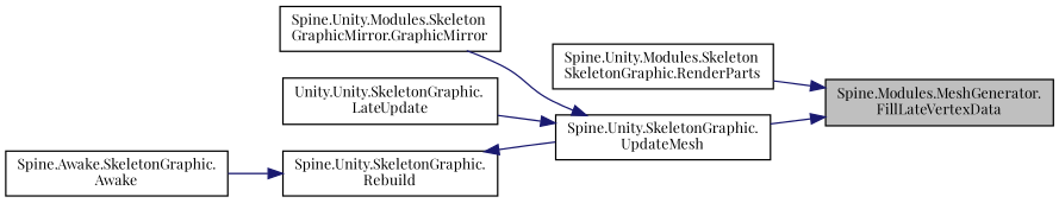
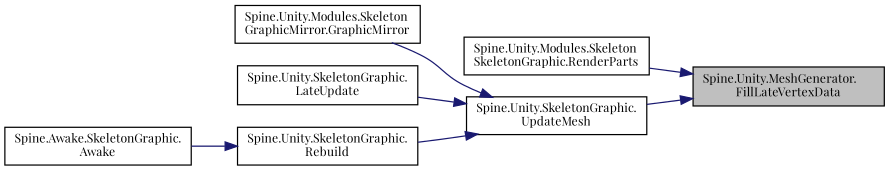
  digraph {
    fontname="Playfair Display"
    rankdir=RL
    node [color=black fillcolor=white fontname="Playfair Display" fontsize=10 shape=record style=filled]
    edge [color=midnightblue dir=back fontname="Playfair Display" fontsize=10 labelfontname=Helvetica labelfontsize=10 style=solid]
-   n1 [fillcolor=grey75 fontcolor=black height=0.2 label="Spine.Modules.MeshGenerator.\lFillLateVertexData" width=0.4]
+   n1 [fillcolor=grey75 fontcolor=black height=0.2 label="Spine.Unity.MeshGenerator.\lFillLateVertexData" width=0.4]
    n2 [height=0.2 label="Spine.Unity.Modules.Skeleton\lSkeletonGraphic.RenderParts" width=0.4]
    n3 [height=0.2 label="Spine.Unity.SkeletonGraphic.\lUpdateMesh" width=0.4]
    n4 [height=0.2 label="Spine.Unity.Modules.Skeleton\lGraphicMirror.GraphicMirror" width=0.4]
-   n5 [height=0.2 label="Unity.Unity.SkeletonGraphic.\lLateUpdate" width=0.4]
+   n5 [height=0.2 label="Spine.Unity.SkeletonGraphic.\lLateUpdate" width=0.4]
    n6 [height=0.2 label="Spine.Unity.SkeletonGraphic.\lRebuild" width=0.4]
    n7 [height=0.2 label="Spine.Awake.SkeletonGraphic.\lAwake" width=0.4]
    n1 -> n2
    n1 -> n3
    n3 -> n4
    n3 -> n5
-   n6 -> n3
+   n3 -> n6
    n6 -> n7
  }
